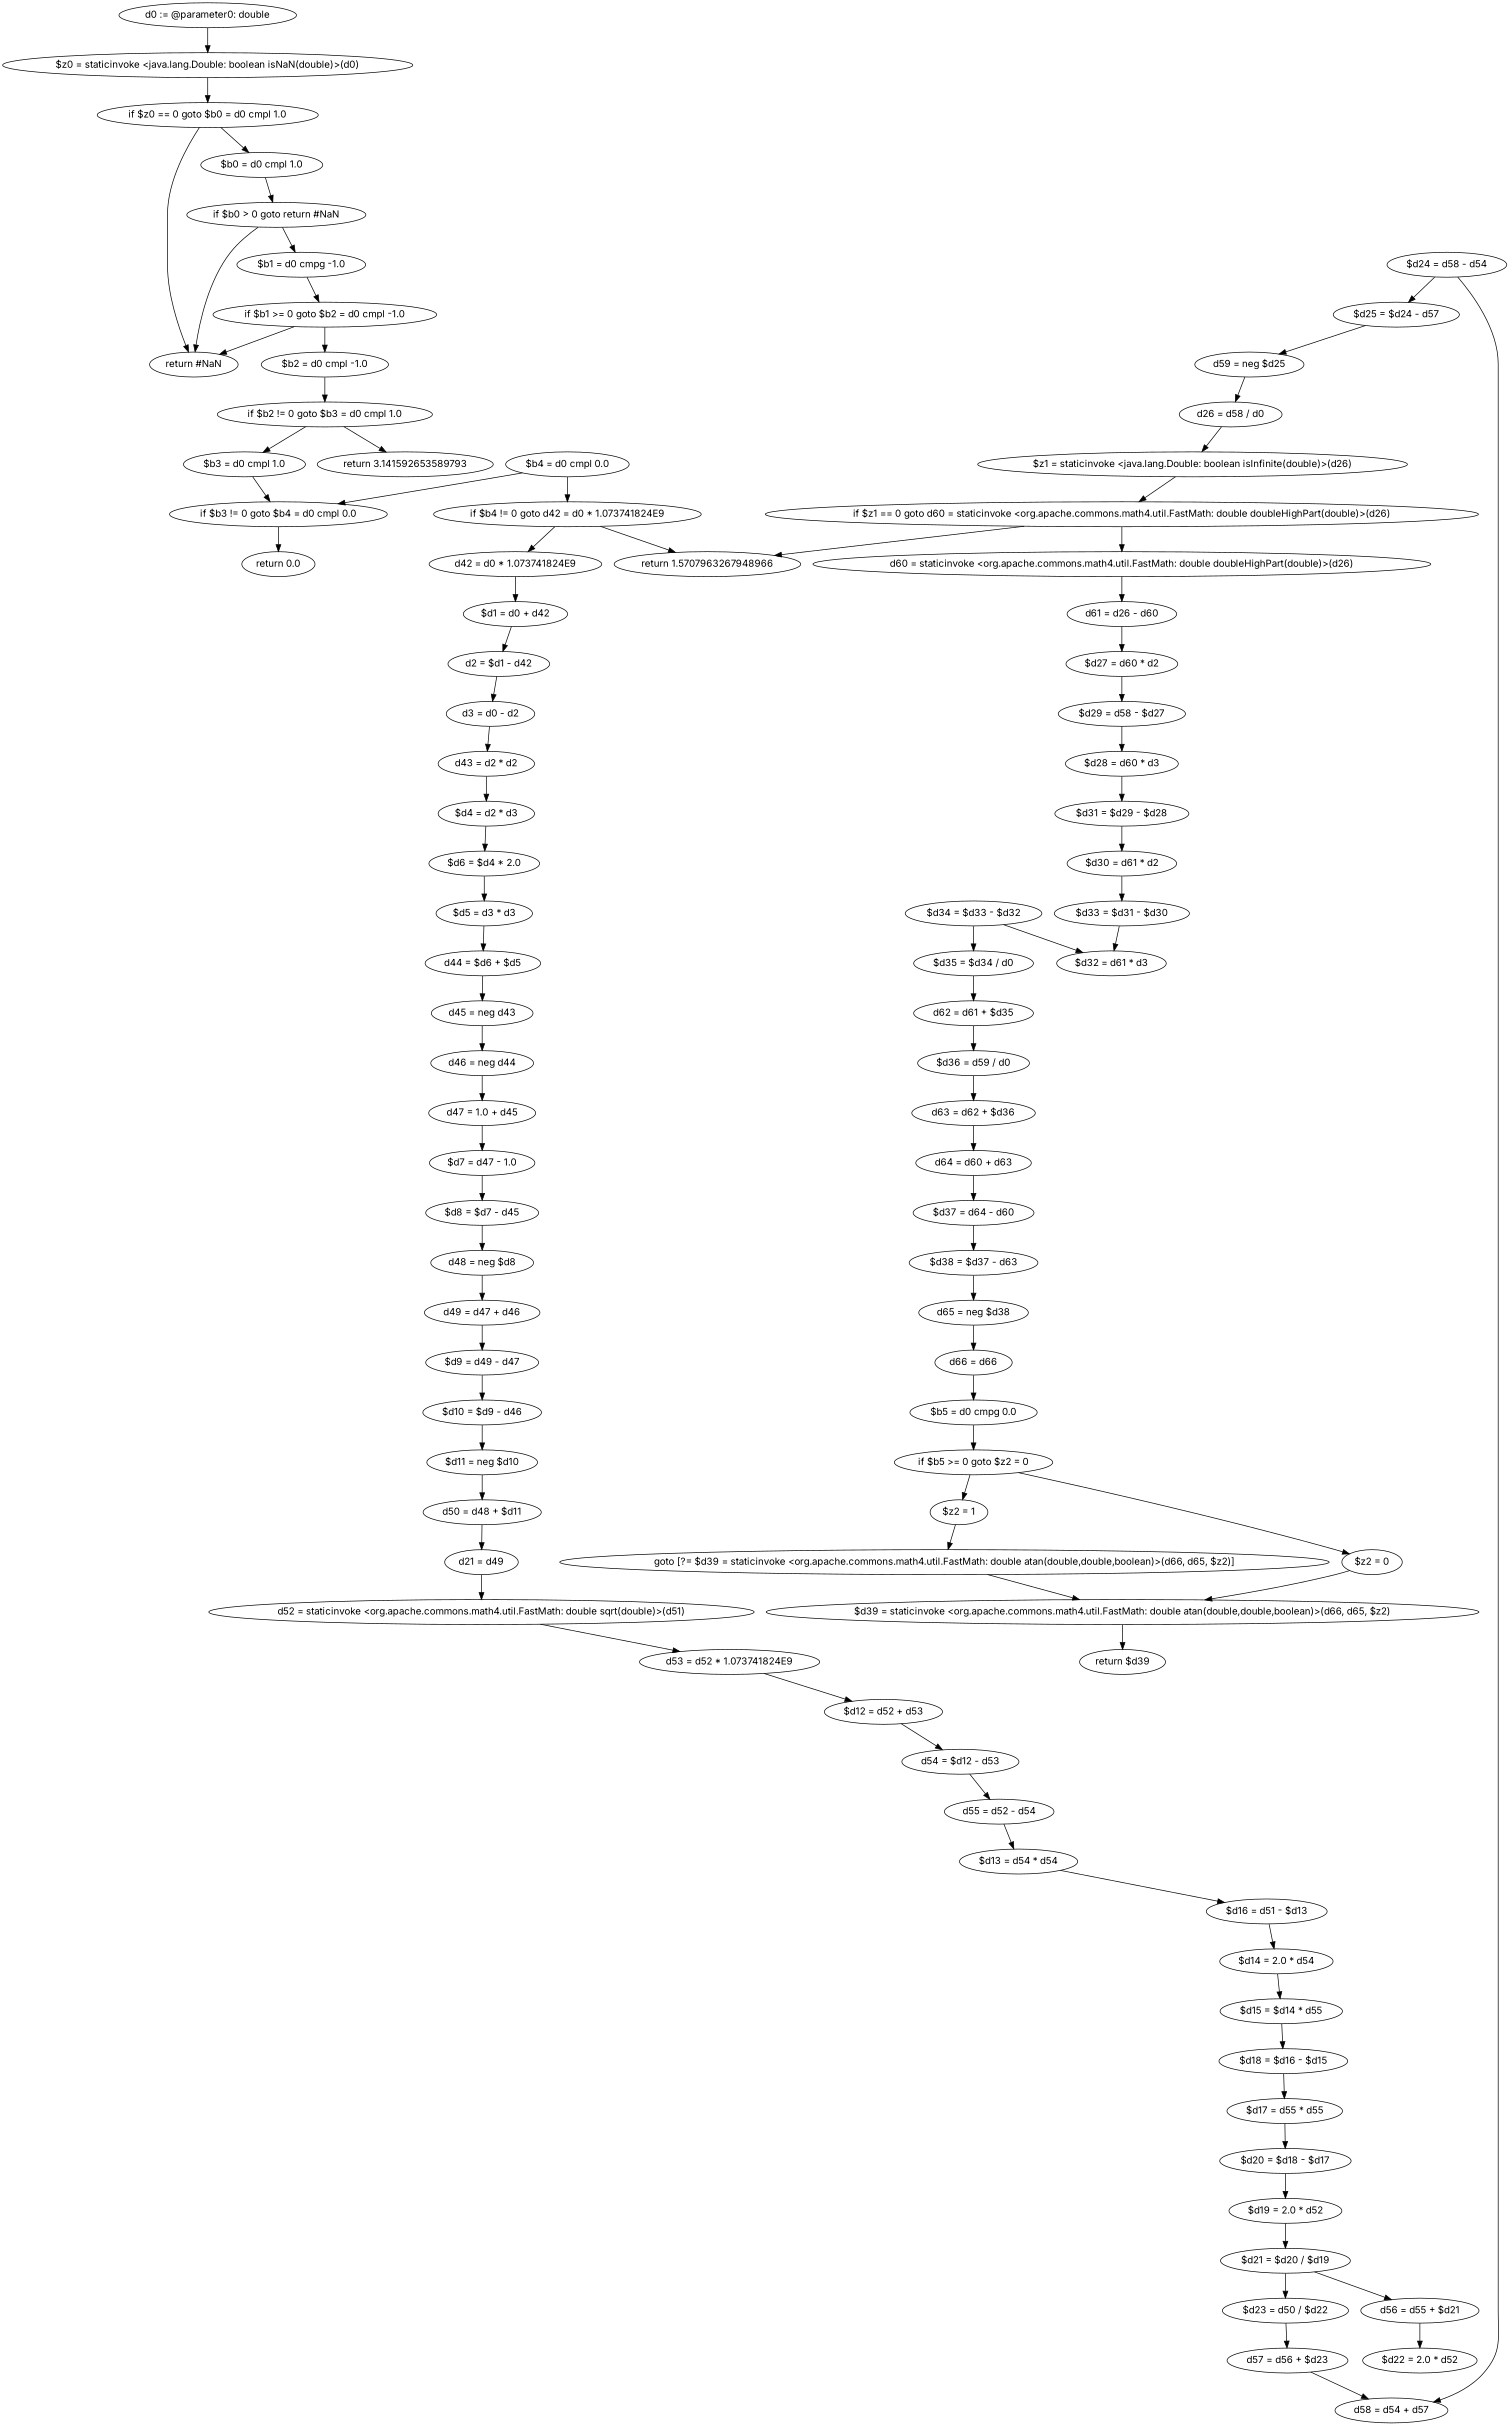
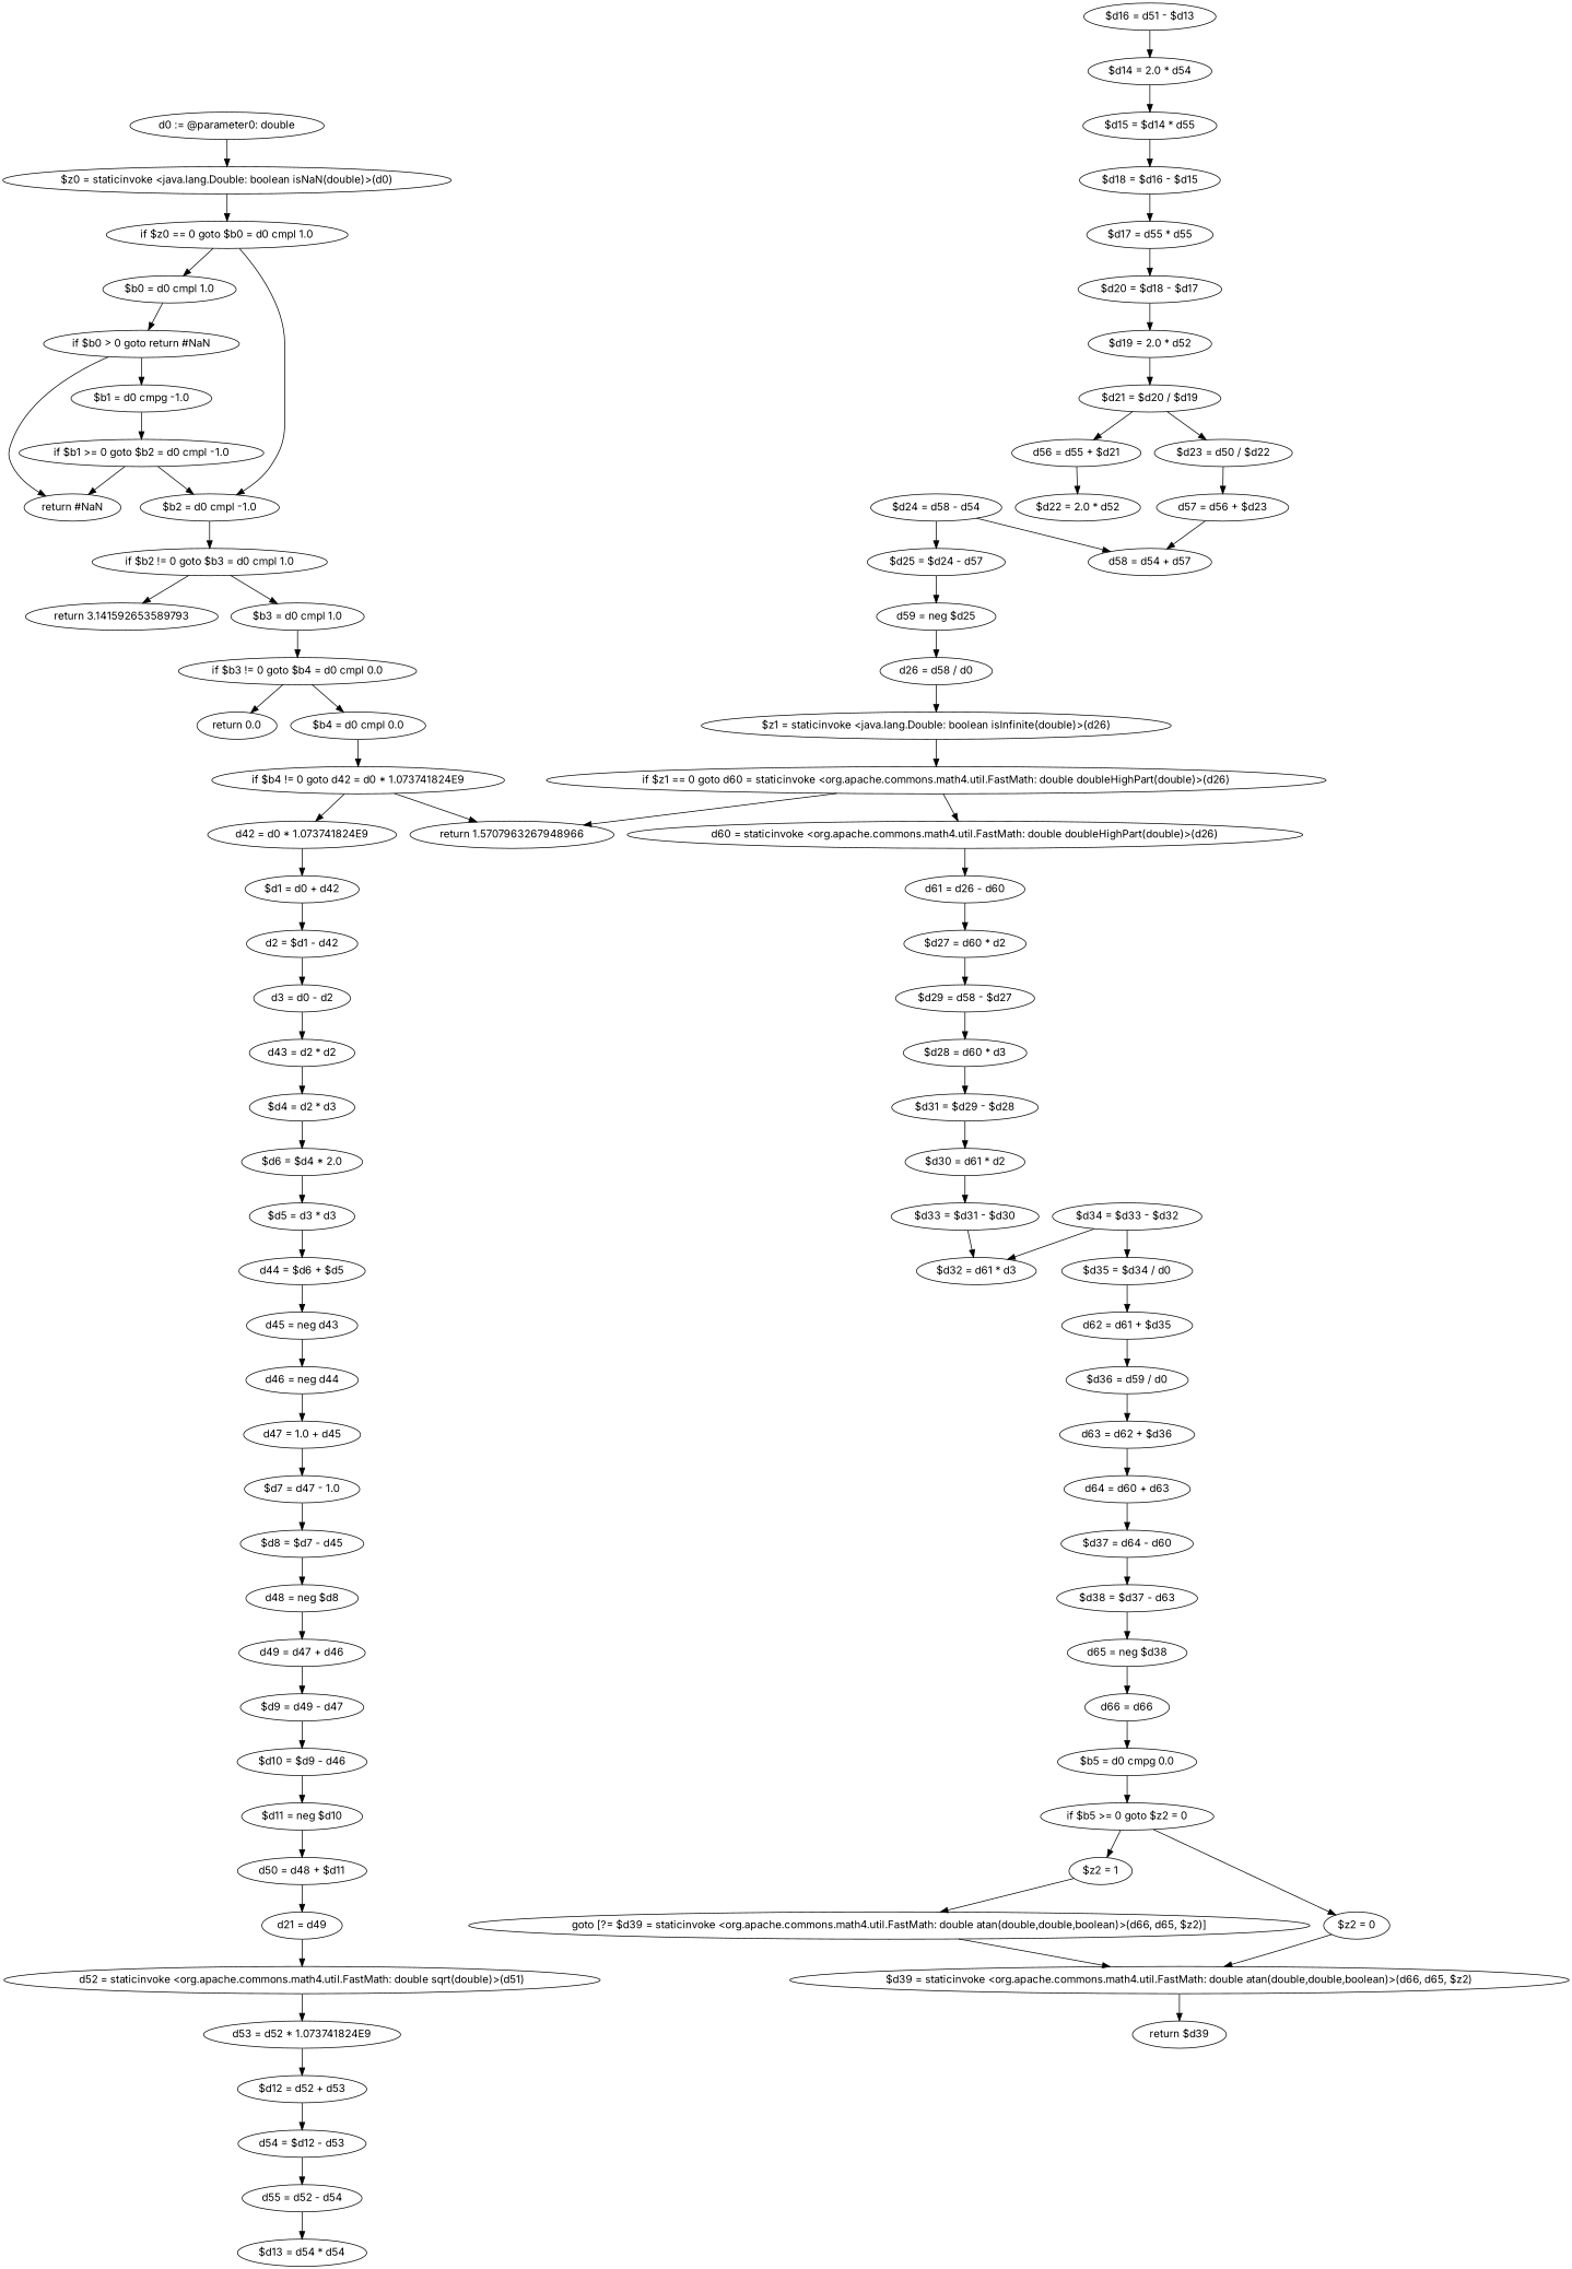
  digraph {
    fontname=Inter
    node [fontname=Inter]
    edge [fontname=Inter]
    "d0 := @parameter0: double"
    "$z0 = staticinvoke <java.lang.Double: boolean isNaN(double)>(d0)"
    "if $z0 == 0 goto $b0 = d0 cmpl 1.0"
    "return #NaN"
    "$b0 = d0 cmpl 1.0"
    "if $b0 > 0 goto return #NaN"
    "$b1 = d0 cmpg -1.0"
    "if $b1 >= 0 goto $b2 = d0 cmpl -1.0"
    "$b2 = d0 cmpl -1.0"
    "if $b2 != 0 goto $b3 = d0 cmpl 1.0"
    "return 3.141592653589793"
    "$b3 = d0 cmpl 1.0"
    "if $b3 != 0 goto $b4 = d0 cmpl 0.0"
    "return 0.0"
    "$b4 = d0 cmpl 0.0"
    "if $b4 != 0 goto d42 = d0 * 1.073741824E9"
    "return 1.5707963267948966"
    "d42 = d0 * 1.073741824E9"
    "$d1 = d0 + d42"
    "d2 = $d1 - d42"
    "d3 = d0 - d2"
    "d43 = d2 * d2"
    "$d4 = d2 * d3"
    "$d6 = $d4 * 2.0"
    "$d5 = d3 * d3"
    "d44 = $d6 + $d5"
    "d45 = neg d43"
    "d46 = neg d44"
    "d47 = 1.0 + d45"
    "$d7 = d47 - 1.0"
    "$d8 = $d7 - d45"
    "d48 = neg $d8"
    "d49 = d47 + d46"
    "$d9 = d49 - d47"
    "$d10 = $d9 - d46"
    "$d11 = neg $d10"
    "d50 = d48 + $d11"
    n38 [label="d21 = d49"]
    "d52 = staticinvoke <org.apache.commons.math4.util.FastMath: double sqrt(double)>(d51)"
    "d53 = d52 * 1.073741824E9"
    "$d12 = d52 + d53"
    "d54 = $d12 - d53"
    "d55 = d52 - d54"
    "$d13 = d54 * d54"
    "$d16 = d51 - $d13"
    "$d14 = 2.0 * d54"
    "$d15 = $d14 * d55"
    "$d18 = $d16 - $d15"
    "$d17 = d55 * d55"
    "$d20 = $d18 - $d17"
    "$d19 = 2.0 * d52"
    "$d21 = $d20 / $d19"
    "d56 = d55 + $d21"
    "$d23 = d50 / $d22"
    "$d22 = 2.0 * d52"
    "d57 = d56 + $d23"
    "d58 = d54 + d57"
    "$d24 = d58 - d54"
    "$d25 = $d24 - d57"
    "d59 = neg $d25"
    "d26 = d58 / d0"
    "$z1 = staticinvoke <java.lang.Double: boolean isInfinite(double)>(d26)"
    "if $z1 == 0 goto d60 = staticinvoke <org.apache.commons.math4.util.FastMath: double doubleHighPart(double)>(d26)"
    "d60 = staticinvoke <org.apache.commons.math4.util.FastMath: double doubleHighPart(double)>(d26)"
    "d61 = d26 - d60"
    "$d27 = d60 * d2"
    "$d29 = d58 - $d27"
    "$d28 = d60 * d3"
    "$d31 = $d29 - $d28"
    "$d30 = d61 * d2"
    "$d33 = $d31 - $d30"
    "$d32 = d61 * d3"
    "$d34 = $d33 - $d32"
    "$d35 = $d34 / d0"
    "d62 = d61 + $d35"
    "$d36 = d59 / d0"
    "d63 = d62 + $d36"
    "d64 = d60 + d63"
    "$d37 = d64 - d60"
    "$d38 = $d37 - d63"
    "d65 = neg $d38"
    n82 [label="d66 = d66"]
    "$b5 = d0 cmpg 0.0"
    "if $b5 >= 0 goto $z2 = 0"
    "$z2 = 1"
    "$z2 = 0"
    "goto [?= $d39 = staticinvoke <org.apache.commons.math4.util.FastMath: double atan(double,double,boolean)>(d66, d65, $z2)]"
    "$d39 = staticinvoke <org.apache.commons.math4.util.FastMath: double atan(double,double,boolean)>(d66, d65, $z2)"
    "return $d39"
    "d0 := @parameter0: double" -> "$z0 = staticinvoke <java.lang.Double: boolean isNaN(double)>(d0)"
    "$z0 = staticinvoke <java.lang.Double: boolean isNaN(double)>(d0)" -> "if $z0 == 0 goto $b0 = d0 cmpl 1.0"
-   "if $z0 == 0 goto $b0 = d0 cmpl 1.0" -> "return #NaN"
+   "if $z0 == 0 goto $b0 = d0 cmpl 1.0" -> "$b2 = d0 cmpl -1.0"
    "if $z0 == 0 goto $b0 = d0 cmpl 1.0" -> "$b0 = d0 cmpl 1.0"
    "$b0 = d0 cmpl 1.0" -> "if $b0 > 0 goto return #NaN"
    "if $b0 > 0 goto return #NaN" -> "return #NaN"
    "if $b0 > 0 goto return #NaN" -> "$b1 = d0 cmpg -1.0"
    "$b1 = d0 cmpg -1.0" -> "if $b1 >= 0 goto $b2 = d0 cmpl -1.0"
    "if $b1 >= 0 goto $b2 = d0 cmpl -1.0" -> "return #NaN"
    "if $b1 >= 0 goto $b2 = d0 cmpl -1.0" -> "$b2 = d0 cmpl -1.0"
    "$b2 = d0 cmpl -1.0" -> "if $b2 != 0 goto $b3 = d0 cmpl 1.0"
    "if $b2 != 0 goto $b3 = d0 cmpl 1.0" -> "return 3.141592653589793"
    "if $b2 != 0 goto $b3 = d0 cmpl 1.0" -> "$b3 = d0 cmpl 1.0"
    "$b3 = d0 cmpl 1.0" -> "if $b3 != 0 goto $b4 = d0 cmpl 0.0"
    "if $b3 != 0 goto $b4 = d0 cmpl 0.0" -> "return 0.0"
-   "$b4 = d0 cmpl 0.0" -> "if $b3 != 0 goto $b4 = d0 cmpl 0.0"
+   "if $b3 != 0 goto $b4 = d0 cmpl 0.0" -> "$b4 = d0 cmpl 0.0"
    "$b4 = d0 cmpl 0.0" -> "if $b4 != 0 goto d42 = d0 * 1.073741824E9"
    "if $b4 != 0 goto d42 = d0 * 1.073741824E9" -> "return 1.5707963267948966"
    "if $b4 != 0 goto d42 = d0 * 1.073741824E9" -> "d42 = d0 * 1.073741824E9"
    "d42 = d0 * 1.073741824E9" -> "$d1 = d0 + d42"
    "$d1 = d0 + d42" -> "d2 = $d1 - d42"
    "d2 = $d1 - d42" -> "d3 = d0 - d2"
    "d3 = d0 - d2" -> "d43 = d2 * d2"
    "d43 = d2 * d2" -> "$d4 = d2 * d3"
    "$d4 = d2 * d3" -> "$d6 = $d4 * 2.0"
    "$d6 = $d4 * 2.0" -> "$d5 = d3 * d3"
    "$d5 = d3 * d3" -> "d44 = $d6 + $d5"
    "d44 = $d6 + $d5" -> "d45 = neg d43"
    "d45 = neg d43" -> "d46 = neg d44"
    "d46 = neg d44" -> "d47 = 1.0 + d45"
    "d47 = 1.0 + d45" -> "$d7 = d47 - 1.0"
    "$d7 = d47 - 1.0" -> "$d8 = $d7 - d45"
    "$d8 = $d7 - d45" -> "d48 = neg $d8"
    "d48 = neg $d8" -> "d49 = d47 + d46"
    "d49 = d47 + d46" -> "$d9 = d49 - d47"
    "$d9 = d49 - d47" -> "$d10 = $d9 - d46"
    "$d10 = $d9 - d46" -> "$d11 = neg $d10"
    "$d11 = neg $d10" -> "d50 = d48 + $d11"
    "d50 = d48 + $d11" -> n38
    n38 -> "d52 = staticinvoke <org.apache.commons.math4.util.FastMath: double sqrt(double)>(d51)"
    "d52 = staticinvoke <org.apache.commons.math4.util.FastMath: double sqrt(double)>(d51)" -> "d53 = d52 * 1.073741824E9"
    "d53 = d52 * 1.073741824E9" -> "$d12 = d52 + d53"
    "$d12 = d52 + d53" -> "d54 = $d12 - d53"
    "d54 = $d12 - d53" -> "d55 = d52 - d54"
    "d55 = d52 - d54" -> "$d13 = d54 * d54"
-   "$d13 = d54 * d54" -> "$d16 = d51 - $d13"
    "$d16 = d51 - $d13" -> "$d14 = 2.0 * d54"
    "$d14 = 2.0 * d54" -> "$d15 = $d14 * d55"
    "$d15 = $d14 * d55" -> "$d18 = $d16 - $d15"
    "$d18 = $d16 - $d15" -> "$d17 = d55 * d55"
    "$d17 = d55 * d55" -> "$d20 = $d18 - $d17"
    "$d20 = $d18 - $d17" -> "$d19 = 2.0 * d52"
    "$d19 = 2.0 * d52" -> "$d21 = $d20 / $d19"
    "$d21 = $d20 / $d19" -> "d56 = d55 + $d21"
    "$d21 = $d20 / $d19" -> "$d23 = d50 / $d22"
    "d56 = d55 + $d21" -> "$d22 = 2.0 * d52"
    "$d23 = d50 / $d22" -> "d57 = d56 + $d23"
    "d57 = d56 + $d23" -> "d58 = d54 + d57"
    "$d24 = d58 - d54" -> "d58 = d54 + d57"
    "$d24 = d58 - d54" -> "$d25 = $d24 - d57"
    "$d25 = $d24 - d57" -> "d59 = neg $d25"
    "d59 = neg $d25" -> "d26 = d58 / d0"
    "d26 = d58 / d0" -> "$z1 = staticinvoke <java.lang.Double: boolean isInfinite(double)>(d26)"
    "$z1 = staticinvoke <java.lang.Double: boolean isInfinite(double)>(d26)" -> "if $z1 == 0 goto d60 = staticinvoke <org.apache.commons.math4.util.FastMath: double doubleHighPart(double)>(d26)"
    "if $z1 == 0 goto d60 = staticinvoke <org.apache.commons.math4.util.FastMath: double doubleHighPart(double)>(d26)" -> "return 1.5707963267948966"
    "if $z1 == 0 goto d60 = staticinvoke <org.apache.commons.math4.util.FastMath: double doubleHighPart(double)>(d26)" -> "d60 = staticinvoke <org.apache.commons.math4.util.FastMath: double doubleHighPart(double)>(d26)"
    "d60 = staticinvoke <org.apache.commons.math4.util.FastMath: double doubleHighPart(double)>(d26)" -> "d61 = d26 - d60"
    "d61 = d26 - d60" -> "$d27 = d60 * d2"
    "$d27 = d60 * d2" -> "$d29 = d58 - $d27"
    "$d29 = d58 - $d27" -> "$d28 = d60 * d3"
    "$d28 = d60 * d3" -> "$d31 = $d29 - $d28"
    "$d31 = $d29 - $d28" -> "$d30 = d61 * d2"
    "$d30 = d61 * d2" -> "$d33 = $d31 - $d30"
    "$d33 = $d31 - $d30" -> "$d32 = d61 * d3"
    "$d34 = $d33 - $d32" -> "$d32 = d61 * d3"
    "$d34 = $d33 - $d32" -> "$d35 = $d34 / d0"
    "$d35 = $d34 / d0" -> "d62 = d61 + $d35"
    "d62 = d61 + $d35" -> "$d36 = d59 / d0"
    "$d36 = d59 / d0" -> "d63 = d62 + $d36"
    "d63 = d62 + $d36" -> "d64 = d60 + d63"
    "d64 = d60 + d63" -> "$d37 = d64 - d60"
    "$d37 = d64 - d60" -> "$d38 = $d37 - d63"
    "$d38 = $d37 - d63" -> "d65 = neg $d38"
    "d65 = neg $d38" -> n82
    n82 -> "$b5 = d0 cmpg 0.0"
    "$b5 = d0 cmpg 0.0" -> "if $b5 >= 0 goto $z2 = 0"
    "if $b5 >= 0 goto $z2 = 0" -> "$z2 = 1"
    "if $b5 >= 0 goto $z2 = 0" -> "$z2 = 0"
    "$z2 = 1" -> "goto [?= $d39 = staticinvoke <org.apache.commons.math4.util.FastMath: double atan(double,double,boolean)>(d66, d65, $z2)]"
    "$z2 = 0" -> "$d39 = staticinvoke <org.apache.commons.math4.util.FastMath: double atan(double,double,boolean)>(d66, d65, $z2)"
    "goto [?= $d39 = staticinvoke <org.apache.commons.math4.util.FastMath: double atan(double,double,boolean)>(d66, d65, $z2)]" -> "$d39 = staticinvoke <org.apache.commons.math4.util.FastMath: double atan(double,double,boolean)>(d66, d65, $z2)"
    "$d39 = staticinvoke <org.apache.commons.math4.util.FastMath: double atan(double,double,boolean)>(d66, d65, $z2)" -> "return $d39"
  }
